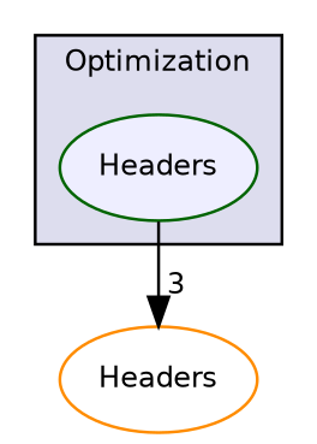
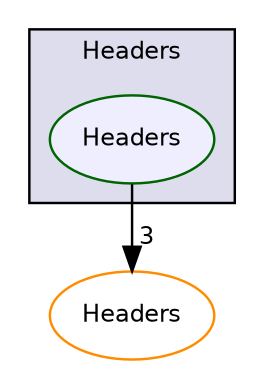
  digraph {
    compound=true
    fontname="DejaVu Sans"
    node [fontname="DejaVu Sans" fontsize=10 shape=ellipse style=filled]
    n1 [fillcolor="#eeeeff" label=Headers pencolor=black color=darkgreen]
    n2 [color=darkorange fillcolor=white label=Headers]
    subgraph cluster_1 {
      bgcolor="#ddddee"
      fontsize=10
-     label=Optimization
+     label=Headers
      pencolor=black
      n1
    }
    n1 -> n2 [headlabel=3 labeldistance=1.5 labelfontname=Helvetica labelfontsize=10 style=solid fontname="DejaVu Sans"]
  }
